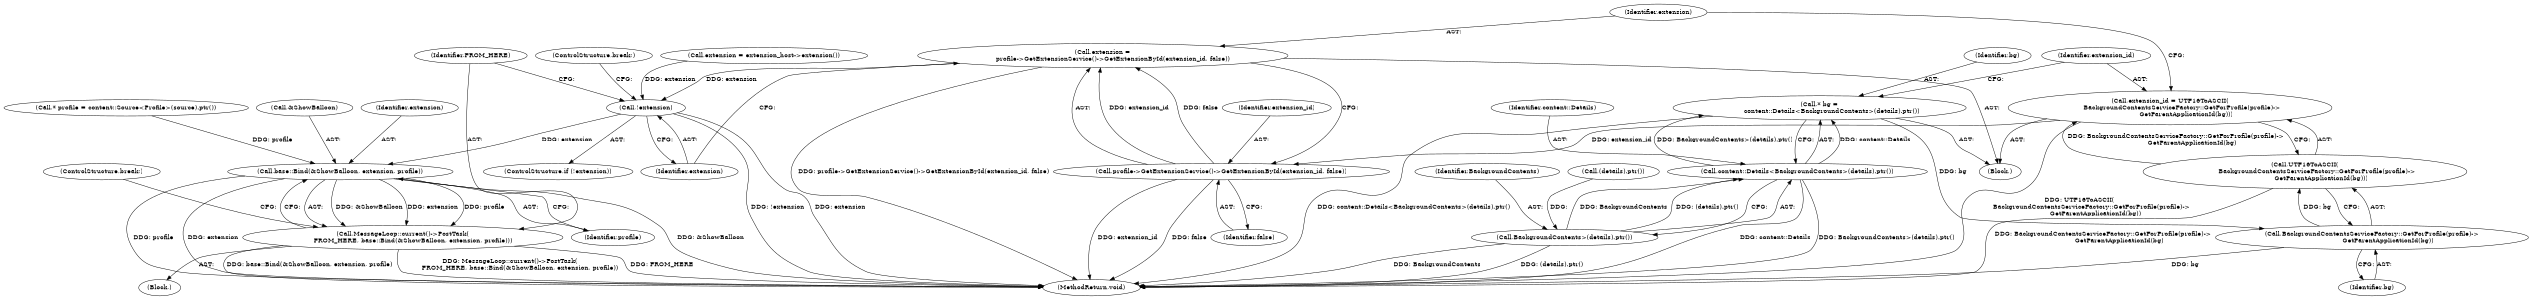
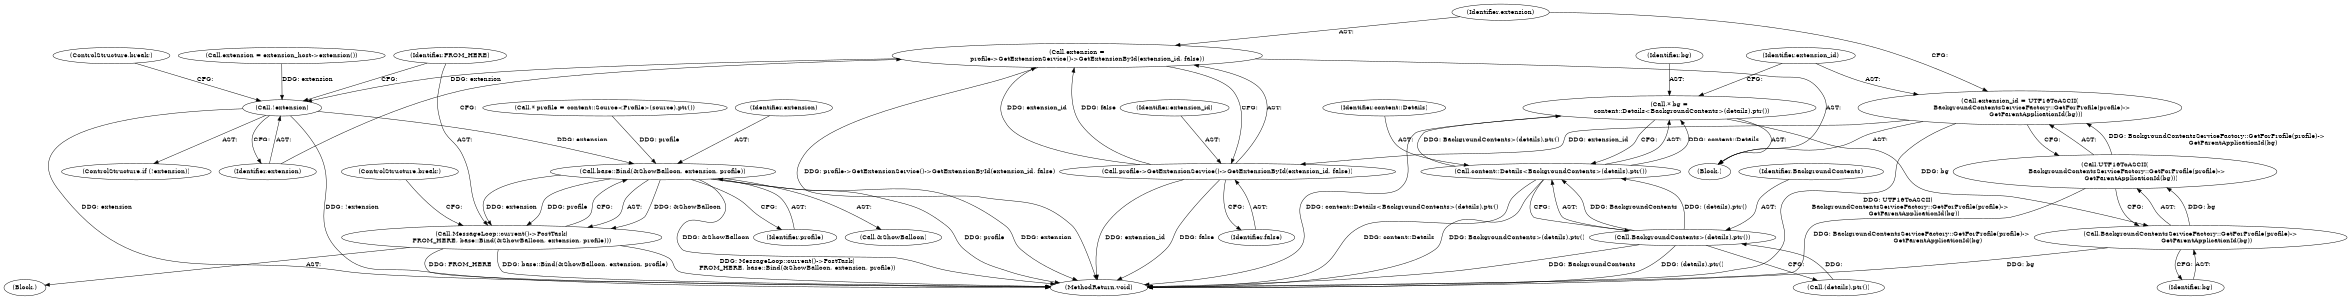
  digraph {
    n1 [label="(Call,extension =\n          profile->GetExtensionService()->GetExtensionById(extension_id, false))"]
    n2 [label="(Call,profile->GetExtensionService()->GetExtensionById(extension_id, false))"]
    n3 [label="(Call,!extension)"]
    n4 [label="(Block,)"]
    n5 [label="(MethodReturn,void)"]
    n6 [label="(Identifier,false)"]
    n7 [label="(Call,base::Bind(&ShowBalloon, extension, profile))"]
    n8 [label="(ControlStructure,if (!extension))"]
    n9 [label="(Identifier,extension)"]
    n10 [label="(Call,extension_id = UTF16ToASCII(\n            BackgroundContentsServiceFactory::GetForProfile(profile)->\n                GetParentApplicationId(bg)))"]
    n11 [label="(Call,UTF16ToASCII(\n            BackgroundContentsServiceFactory::GetForProfile(profile)->\n                GetParentApplicationId(bg)))"]
    n12 [label="(Call,BackgroundContentsServiceFactory::GetForProfile(profile)->\n                GetParentApplicationId(bg))"]
    n13 [label="(Identifier,bg)"]
    n14 [label="(Call,* bg =\n            content::Details<BackgroundContents>(details).ptr())"]
    n15 [label="(Call,content::Details<BackgroundContents>(details).ptr())"]
    n16 [label="(Call,BackgroundContents>(details).ptr())"]
    n17 [label="(Call,(details).ptr())"]
    n18 [label="(Call,MessageLoop::current()->PostTask(\n          FROM_HERE, base::Bind(&ShowBalloon, extension, profile)))"]
    n19 [label="(Identifier,profile)"]
    n20 [label="(Block,)"]
    n21 [label="(ControlStructure,break;)"]
    n22 [label="(Call,extension = extension_host->extension())"]
    n23 [label="(Identifier,BackgroundContents)"]
    n24 [label="(Identifier,FROM_HERE)"]
    n25 [label="(Identifier,bg)"]
    n26 [label="(Identifier,extension_id)"]
    n27 [label="(ControlStructure,break;)"]
    n28 [label="(Call,&ShowBalloon)"]
    n29 [label="(Identifier,extension)"]
    n30 [label="(Call,* profile = content::Source<Profile>(source).ptr())"]
    n31 [label="(Identifier,extension_id)"]
    n32 [label="(Identifier,extension)"]
    n33 [label="(Identifier,content::Details)"]
    n1 -> n2 [label="CFG: "]
    n1 -> n3 [label="DDG: extension"]
    n1 -> n4 [label="AST: "]
    n1 -> n5 [label="DDG: profile->GetExtensionService()->GetExtensionById(extension_id, false)"]
    n2 -> n1 [label="AST: "]
    n2 -> n1 [label="DDG: extension_id"]
    n2 -> n1 [label="DDG: false"]
    n2 -> n5 [label="DDG: extension_id"]
    n2 -> n5 [label="DDG: false"]
    n2 -> n6 [label="CFG: "]
    n3 -> n5 [label="DDG: !extension"]
    n3 -> n5 [label="DDG: extension"]
    n3 -> n7 [label="DDG: extension"]
    n3 -> n8 [label="AST: "]
    n3 -> n9 [label="CFG: "]
    n6 -> n2 [label="AST: "]
    n7 -> n5 [label="DDG: &ShowBalloon"]
    n7 -> n5 [label="DDG: profile"]
    n7 -> n5 [label="DDG: extension"]
    n7 -> n18 [label="AST: "]
    n7 -> n18 [label="DDG: &ShowBalloon"]
    n7 -> n18 [label="DDG: extension"]
    n7 -> n18 [label="DDG: profile"]
    n7 -> n19 [label="CFG: "]
    n9 -> n1 [label="CFG: "]
    n9 -> n3 [label="AST: "]
    n10 -> n2 [label="DDG: extension_id"]
    n10 -> n4 [label="AST: "]
    n10 -> n5 [label="DDG: UTF16ToASCII(\n            BackgroundContentsServiceFactory::GetForProfile(profile)->\n                GetParentApplicationId(bg))"]
    n10 -> n11 [label="CFG: "]
    n11 -> n5 [label="DDG: BackgroundContentsServiceFactory::GetForProfile(profile)->\n                GetParentApplicationId(bg)"]
    n11 -> n10 [label="AST: "]
    n11 -> n10 [label="DDG: BackgroundContentsServiceFactory::GetForProfile(profile)->\n                GetParentApplicationId(bg)"]
    n11 -> n12 [label="CFG: "]
    n12 -> n5 [label="DDG: bg"]
    n12 -> n11 [label="AST: "]
    n12 -> n11 [label="DDG: bg"]
    n12 -> n13 [label="CFG: "]
    n13 -> n12 [label="AST: "]
    n14 -> n4 [label="AST: "]
    n14 -> n5 [label="DDG: content::Details<BackgroundContents>(details).ptr()"]
    n14 -> n12 [label="DDG: bg"]
    n14 -> n15 [label="CFG: "]
    n15 -> n5 [label="DDG: content::Details"]
    n15 -> n5 [label="DDG: BackgroundContents>(details).ptr()"]
    n15 -> n14 [label="AST: "]
    n15 -> n14 [label="DDG: content::Details"]
    n15 -> n14 [label="DDG: BackgroundContents>(details).ptr()"]
    n15 -> n16 [label="CFG: "]
    n16 -> n5 [label="DDG: BackgroundContents"]
    n16 -> n5 [label="DDG: (details).ptr()"]
    n16 -> n15 [label="AST: "]
    n16 -> n15 [label="DDG: BackgroundContents"]
    n16 -> n15 [label="DDG: (details).ptr()"]
+   n16 -> n17 [label="CFG: "]
    n17 -> n16 [label="DDG: "]
    n18 -> n5 [label="DDG: FROM_HERE"]
    n18 -> n5 [label="DDG: base::Bind(&ShowBalloon, extension, profile)"]
    n18 -> n5 [label="DDG: MessageLoop::current()->PostTask(\n          FROM_HERE, base::Bind(&ShowBalloon, extension, profile))"]
    n18 -> n7 [label="CFG: "]
    n18 -> n20 [label="AST: "]
    n19 -> n7 [label="AST: "]
    n21 -> n3 [label="CFG: "]
    n22 -> n3 [label="DDG: extension"]
    n23 -> n16 [label="AST: "]
    n24 -> n3 [label="CFG: "]
    n24 -> n18 [label="AST: "]
    n25 -> n14 [label="AST: "]
    n26 -> n10 [label="AST: "]
    n26 -> n14 [label="CFG: "]
    n27 -> n18 [label="CFG: "]
-   n28 -> n7 [label="AST: "]
+   n7 -> n28 [label="AST: "]
    n29 -> n7 [label="AST: "]
    n30 -> n7 [label="DDG: profile"]
    n31 -> n2 [label="AST: "]
    n32 -> n1 [label="AST: "]
    n32 -> n10 [label="CFG: "]
    n33 -> n15 [label="AST: "]
  }
